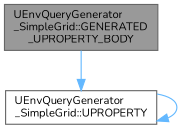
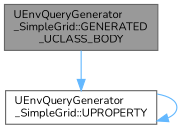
  digraph {
    rankdir=TB
    fontname=Nunito
    node [fontname=Nunito fontsize=10 shape=box style=filled]
    edge [color=steelblue1 fontname=Nunito fontsize=10 labelfontname=Helvetica labelfontsize=10 style=solid]
-   n1 [color=gray40 fillcolor=grey60 fontcolor=black height=0.2 label="UEnvQueryGenerator\l_SimpleGrid::GENERATED\l_UPROPERTY_BODY" width=0.4]
+   n1 [color=gray40 fillcolor=grey60 fontcolor=black height=0.2 label="UEnvQueryGenerator\l_SimpleGrid::GENERATED\l_UCLASS_BODY" width=0.4]
    n2 [color=grey40 fillcolor=white height=0.2 label="UEnvQueryGenerator\l_SimpleGrid::UPROPERTY" width=0.4]
    n1 -> n2
    n2 -> n2
  }
